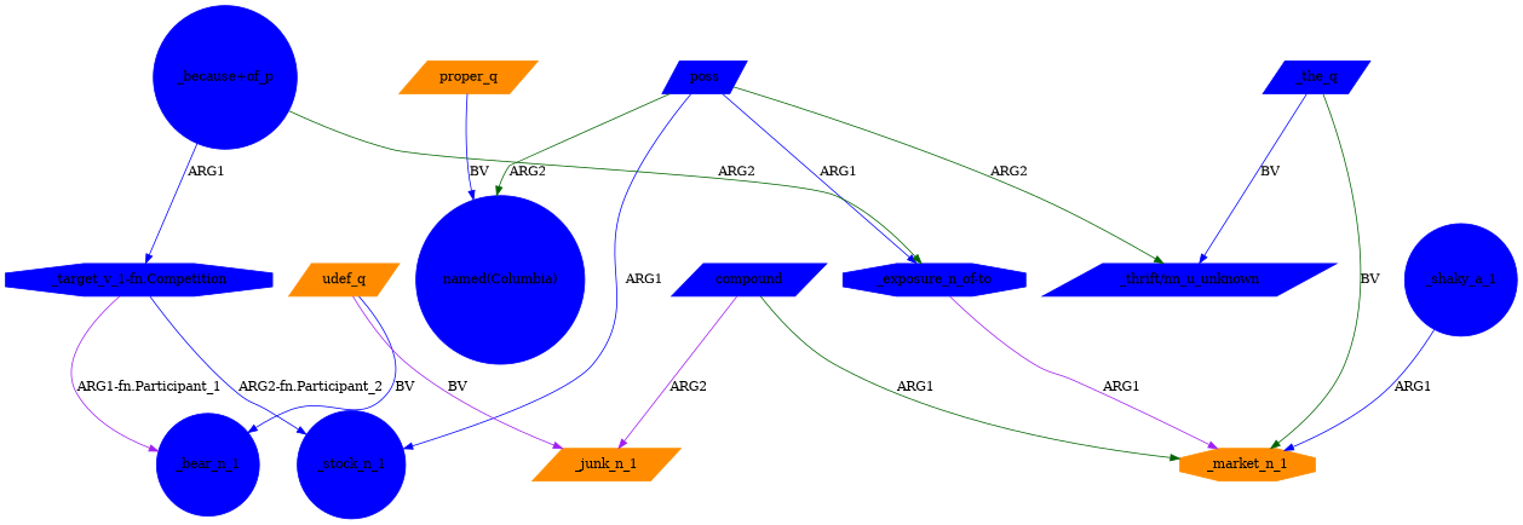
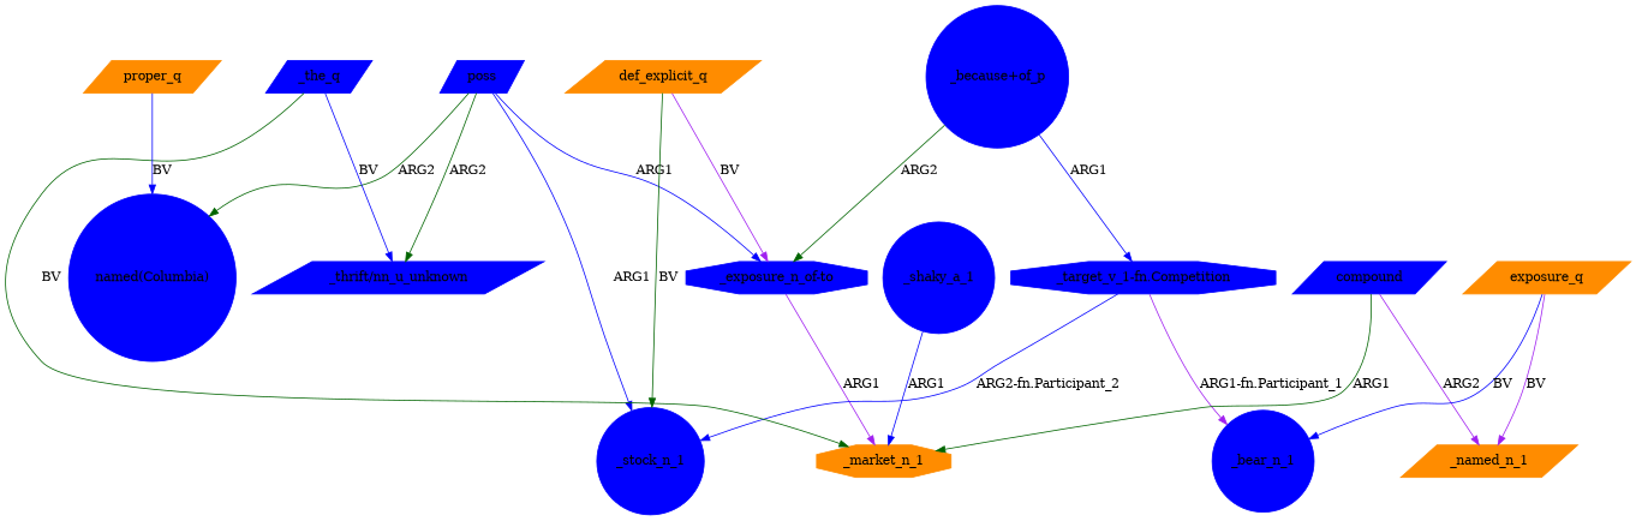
  digraph {
    node [color=blue shape=parallelogram style=filled]
    edge [color=blue]
    "_exposure_n_of-to" [shape=octagon]
    poss
    _stock_n_1 [shape=circle]
    "named(Columbia)" [shape=circle]
    "_thrift/nn_u_unknown"
    _market_n_1 [color=darkorange shape=octagon]
    "_target_v_1-fn.Competition" [shape=octagon]
    _bear_n_1 [shape=circle]
+   def_explicit_q [color=darkorange]
    compound
-   _junk_n_1 [color=darkorange]
+   _junk_n_1 [color=darkorange label=_named_n_1]
    _the_q
    _shaky_a_1 [shape=circle]
    proper_q [color=darkorange]
-   udef_q [color=darkorange]
+   udef_q [color=darkorange label=exposure_q]
    "_because+of_p" [shape=circle]
    "_exposure_n_of-to" -> _market_n_1 [color=purple label=ARG1]
    poss -> "_exposure_n_of-to" [label=ARG1]
    poss -> _stock_n_1 [label=ARG1]
    poss -> "named(Columbia)" [color=darkgreen label=ARG2]
    poss -> "_thrift/nn_u_unknown" [color=darkgreen label=ARG2]
    "_target_v_1-fn.Competition" -> _stock_n_1 [label="ARG2-fn.Participant_2"]
    "_target_v_1-fn.Competition" -> _bear_n_1 [color=purple label="ARG1-fn.Participant_1"]
+   def_explicit_q -> "_exposure_n_of-to" [color=purple label=BV]
+   def_explicit_q -> _stock_n_1 [color=darkgreen label=BV]
    compound -> _market_n_1 [color=darkgreen label=ARG1]
    compound -> _junk_n_1 [color=purple label=ARG2]
    _the_q -> "_thrift/nn_u_unknown" [label=BV]
    _the_q -> _market_n_1 [color=darkgreen label=BV]
    _shaky_a_1 -> _market_n_1 [label=ARG1]
    proper_q -> "named(Columbia)" [label=BV]
    udef_q -> _bear_n_1 [label=BV]
    udef_q -> _junk_n_1 [color=purple label=BV]
    "_because+of_p" -> "_exposure_n_of-to" [color=darkgreen label=ARG2]
    "_because+of_p" -> "_target_v_1-fn.Competition" [label=ARG1]
  }
